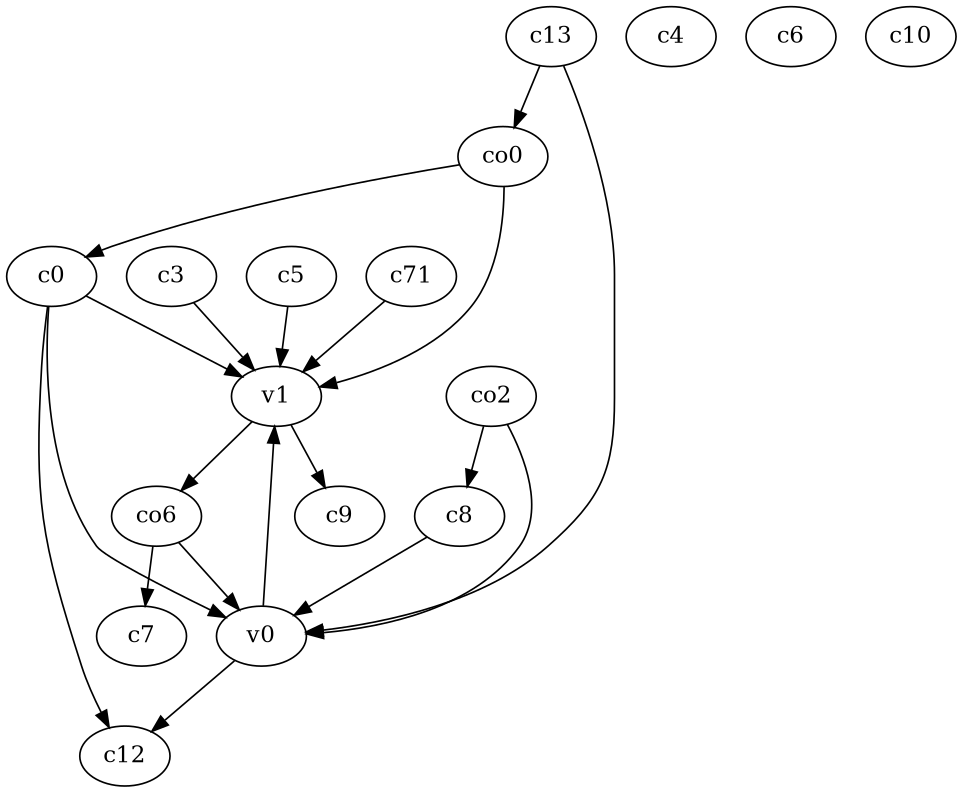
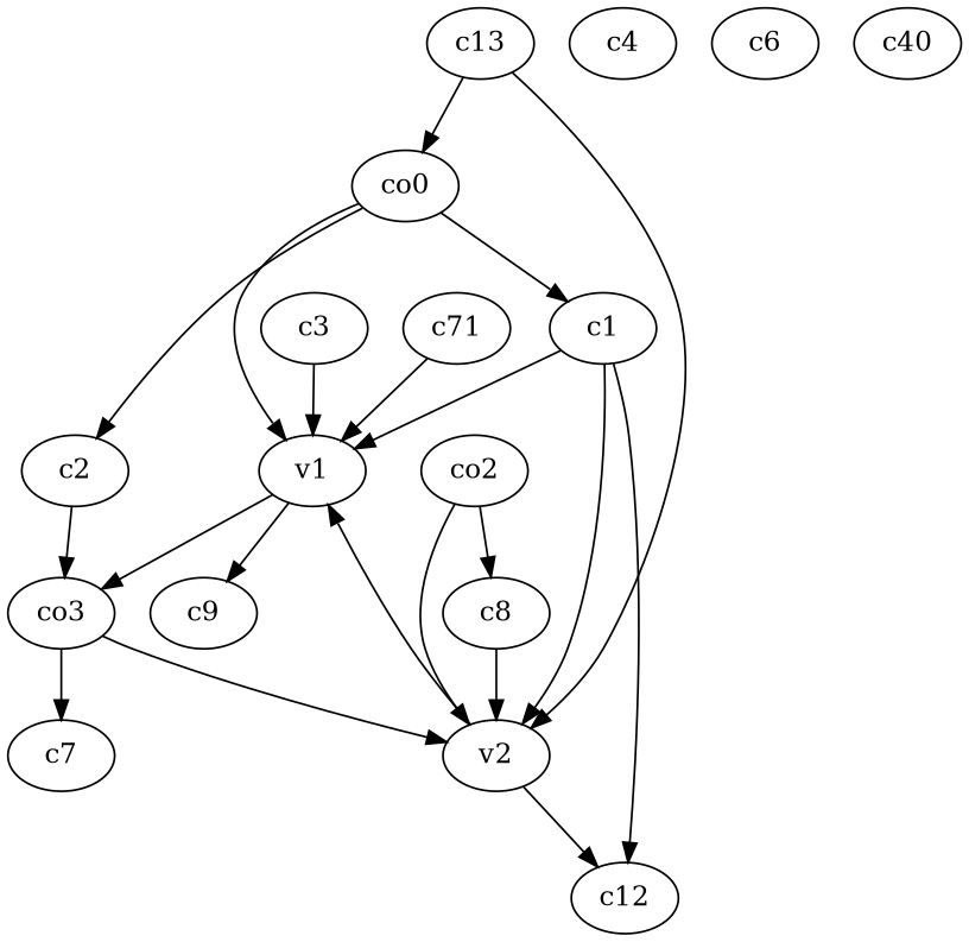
  strict digraph {
    edge [weight=1]
-   c1 [label=c0]
+   c1
    v1
-   v2 [label=v0]
+   v2
    c12
-   co3 [label=co6]
+   co3
    c9
+   c2
    c7
    c3
    c4
-   c5
    c6
    c8
-   c10
+   c10 [label=c40]
    n15 [label=c71]
    c13
    n17 [label=co0]
    co2
    c1 -> v1
    c1 -> v2
    c1 -> c12
    v1 -> co3
    v1 -> c9
    v2 -> v1
    v2 -> c12
    co3 -> v2
    co3 -> c7
+   c2 -> co3
    c3 -> v1
-   c5 -> v1
    c8 -> v2
    n15 -> v1
    c13 -> v2
    c13 -> n17
    n17 -> c1
    n17 -> v1
+   n17 -> c2
    co2 -> v2
    co2 -> c8
  }
